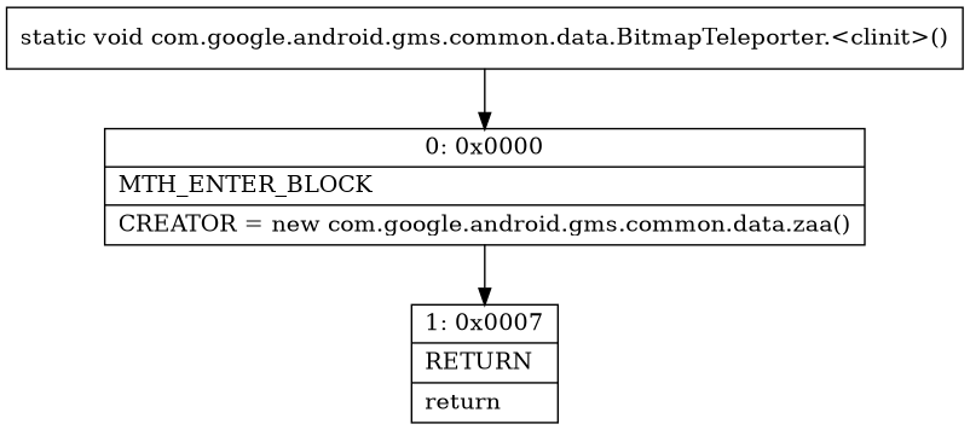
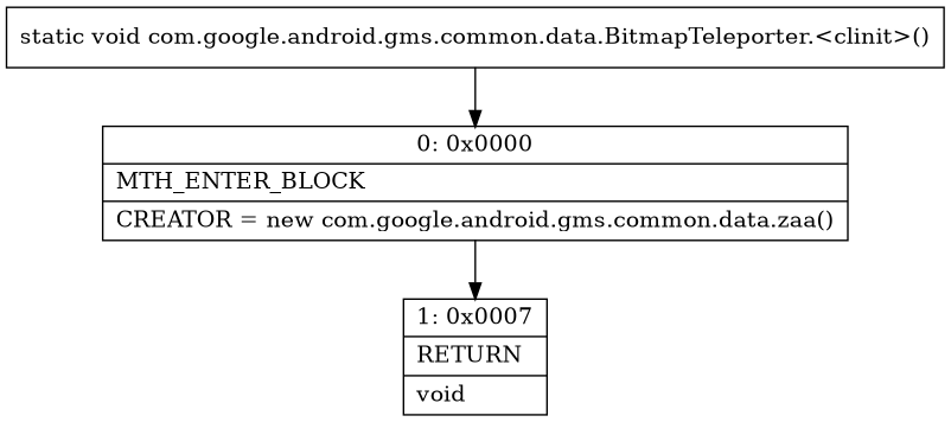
  digraph {
    node [shape=record]
    n1 [label="{0\:\ 0x0000|MTH_ENTER_BLOCK\l|CREATOR = new com.google.android.gms.common.data.zaa()\l}"]
-   n2 [label="{1\:\ 0x0007|RETURN\l|return\l}"]
+   n2 [label="{1\:\ 0x0007|RETURN\l|void\l}"]
    n3 [label="{static void com.google.android.gms.common.data.BitmapTeleporter.\<clinit\>() }"]
    n1 -> n2
    n3 -> n1
  }
